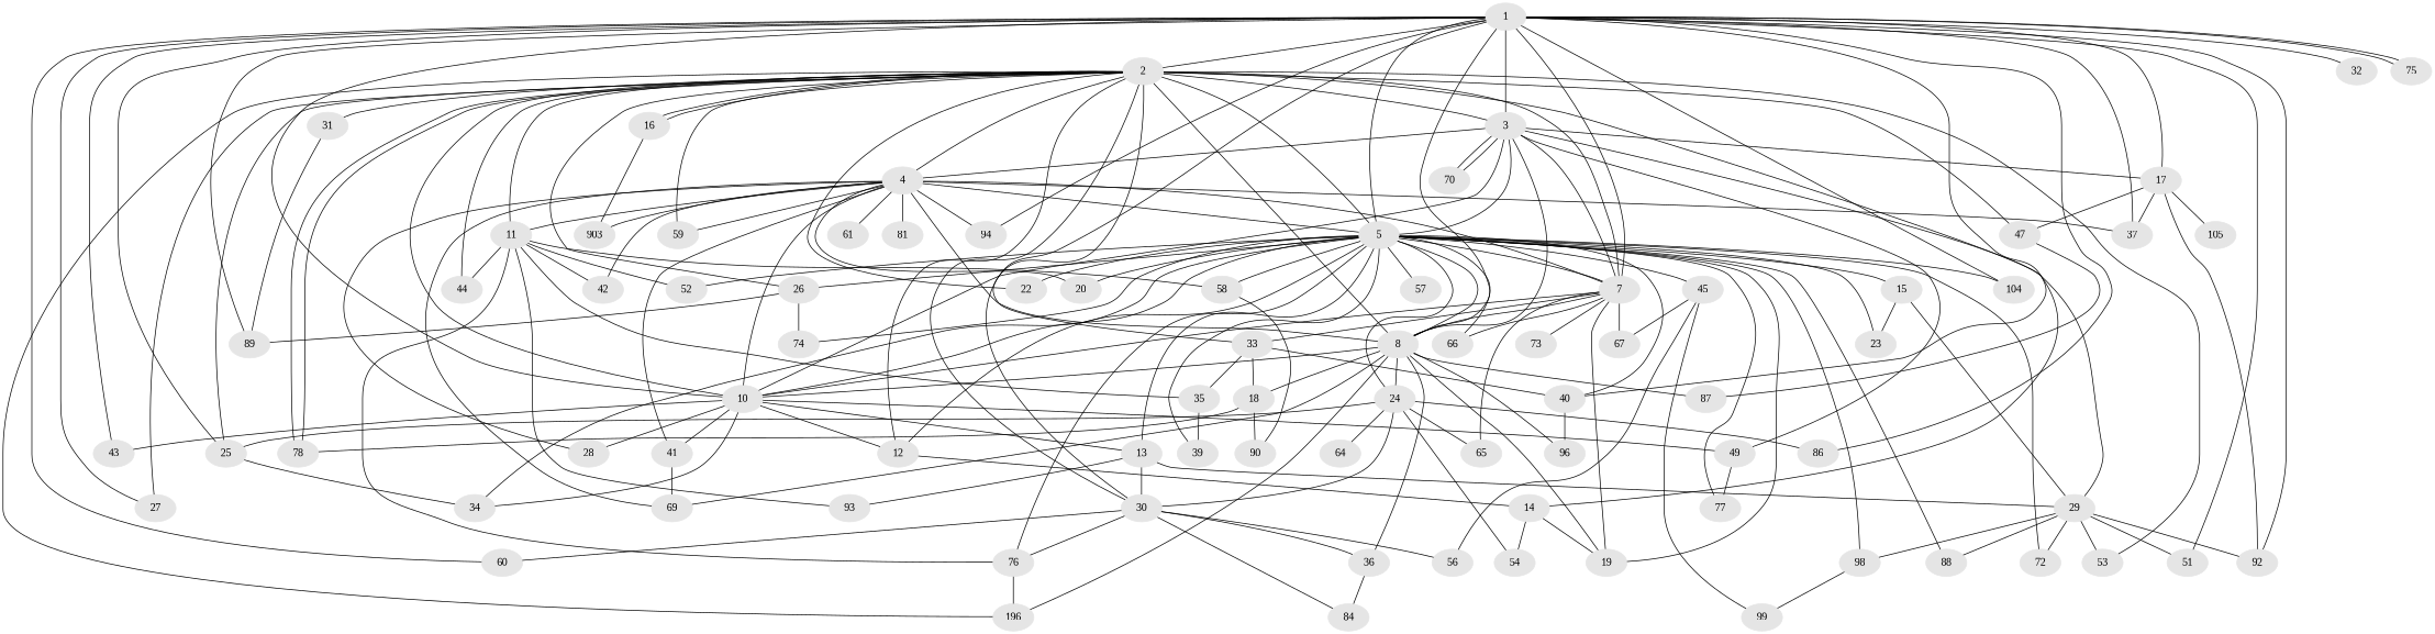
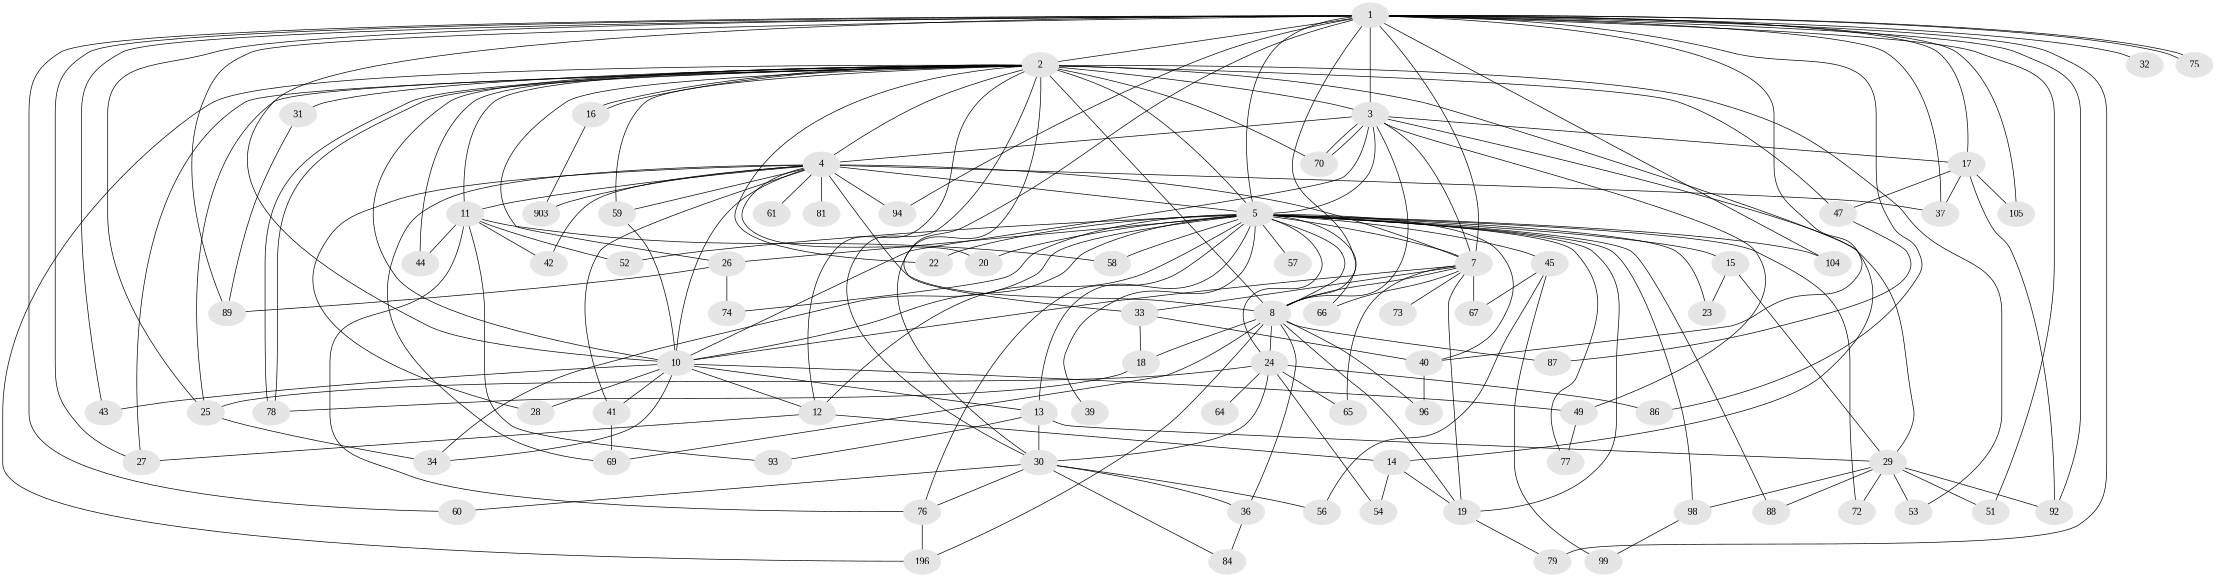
  graph {
    fontname="Liberation Serif"
    node [color=gray90 fontname="Liberation Serif" style=filled]
    edge [fontname="Liberation Serif"]
    1 [super="+95"]
    2 [super="+6"]
    3 [super="+18"]
    5 [super="+9"]
    7 [super="+21"]
    8 [super="+51"]
    10 [super="+71"]
    17
    25 [super="+68"]
    27 [super="+108"]
    30 [super="+101"]
    32 [super="+109"]
    37 [super="+102"]
    40 [super="+87"]
    43
    n16 [label=51]
    60
    75
+   79
    86
    89
    92
    94
    104
    105
    4 [super="+41"]
    11 [super="+91"]
    12 [super="+80"]
    14 [super="+97"]
    16
    22
    26 [super="+62"]
    31
    33 [super="+100"]
    44
    47 [super="+63"]
    53
    59
    78 [super="+82"]
    n40 [label=196 super="+111"]
    29 [super="+38"]
    49
    70
    61
    20
    28
    42
    n48 [label=41]
    69 [super="+110"]
    81
    n51 [label=903]
    57
    45
    13 [super="+107"]
    15
    19 [super="+55"]
    23
    24 [super="+85"]
    34
    39
    52
    58
    66
    72
    74
    76
    77
    88
    98
    65
    67
    73
    36
    n74 [label=18]
    n75 [label=87]
    96
    56
    84
-   35
    93
    54
    99
    64
-   90
    1 -- 2 [weight=2]
    1 -- 3
    1 -- 5 [weight=2]
    1 -- 7
    1 -- 8
    1 -- 10 [weight=2]
    1 -- 17
    1 -- 25
    1 -- 27
    1 -- 30
    1 -- 32 [weight=2]
    1 -- 37
    1 -- 40
    1 -- 43
    1 -- n16
    1 -- 60
    1 -- 75
    1 -- 75
+   1 -- 79
    1 -- 86
    1 -- 89
    1 -- 92
    1 -- 94
    1 -- 104
+   1 -- 105
    2 -- 3 [weight=3]
    2 -- 5 [weight=4]
-   2 -- 7 [weight=2]
+   2 -- 70 [weight=2]
    2 -- 8 [weight=2]
    2 -- 10 [weight=2]
    2 -- 25
    2 -- 27
    2 -- 30
    2 -- 4 [weight=2]
    2 -- 11
    2 -- 12
    2 -- 14
    2 -- 16
    2 -- 16
    2 -- 22
    2 -- 26
    2 -- 31
    2 -- 33 [weight=2]
    2 -- 44
    2 -- 47 [weight=2]
    2 -- 53
    2 -- 59
    2 -- 78
    2 -- 78
    2 -- n40
    3 -- 5 [weight=2]
    3 -- 7
    3 -- 8
    3 -- 10
    3 -- 17
    3 -- 4
    3 -- 29
    3 -- 49
    3 -- 70
    3 -- 70
    5 -- 7 [weight=2]
    5 -- 8 [weight=2]
    5 -- 10 [weight=2]
    5 -- 40
    5 -- 104
    5 -- 12
    5 -- 22
    5 -- 26 [weight=2]
    5 -- 20
    5 -- 57
    5 -- 45
    5 -- 13
    5 -- 15
    5 -- 19
    5 -- 23
    5 -- 24
    5 -- 34
    5 -- 39
    5 -- 52
    5 -- 58
    5 -- 66
    5 -- 72
    5 -- 74
    5 -- 76
    5 -- 77
    5 -- 88
    5 -- 98
    7 -- 8
    7 -- 10
    7 -- 33
    7 -- 19
    7 -- 66
    7 -- 65
    7 -- 67
    7 -- 73
-   8 -- 10
+   59 -- 10
    8 -- n40
    8 -- 69
    8 -- 19
    8 -- 24
    8 -- 36
    8 -- n74
    8 -- n75
    8 -- 96
    10 -- 43
    10 -- 12
    10 -- 49
    10 -- 28
    10 -- n48
    10 -- 13
    10 -- 34
    17 -- 37
    17 -- 92
    17 -- 105
    17 -- 47
    25 -- 34
    30 -- 60
    30 -- 76
    30 -- 36
    30 -- 56
    30 -- 84
    40 -- 96
    4 -- 5 [weight=2]
    4 -- 7 [weight=2]
    4 -- 8 [weight=2]
    4 -- 10
    4 -- 37
    4 -- 94
    4 -- 11
    4 -- 59
    4 -- 61
    4 -- 20
    4 -- 28
    4 -- 42
    4 -- n48
    4 -- 69
    4 -- 81 [weight=2]
    4 -- n51
    11 -- 44
    11 -- 42
    11 -- 52
    11 -- 58
    11 -- 76
-   11 -- 35
    11 -- 93
+   12 -- 27
    12 -- 14
    14 -- 19
    14 -- 54
    16 -- n51
    26 -- 89
    26 -- 74
    31 -- 89
    33 -- 40
    33 -- n74
-   33 -- 35
    47 -- n75
    29 -- n16
    29 -- 92
    29 -- 53
    29 -- 72
    29 -- 88
    29 -- 98
    49 -- 77
    n48 -- 69
    45 -- 67
    45 -- 56
    45 -- 99
    13 -- 30
    13 -- 29
    13 -- 93
    15 -- 29
    15 -- 23
+   19 -- 79
    24 -- 25
    24 -- 30
    24 -- 86
    24 -- 65
    24 -- 54
    24 -- 64
-   58 -- 90
    76 -- n40
    98 -- 99
    36 -- 84
    n74 -- 78
-   n74 -- 90
-   35 -- 39
  }
